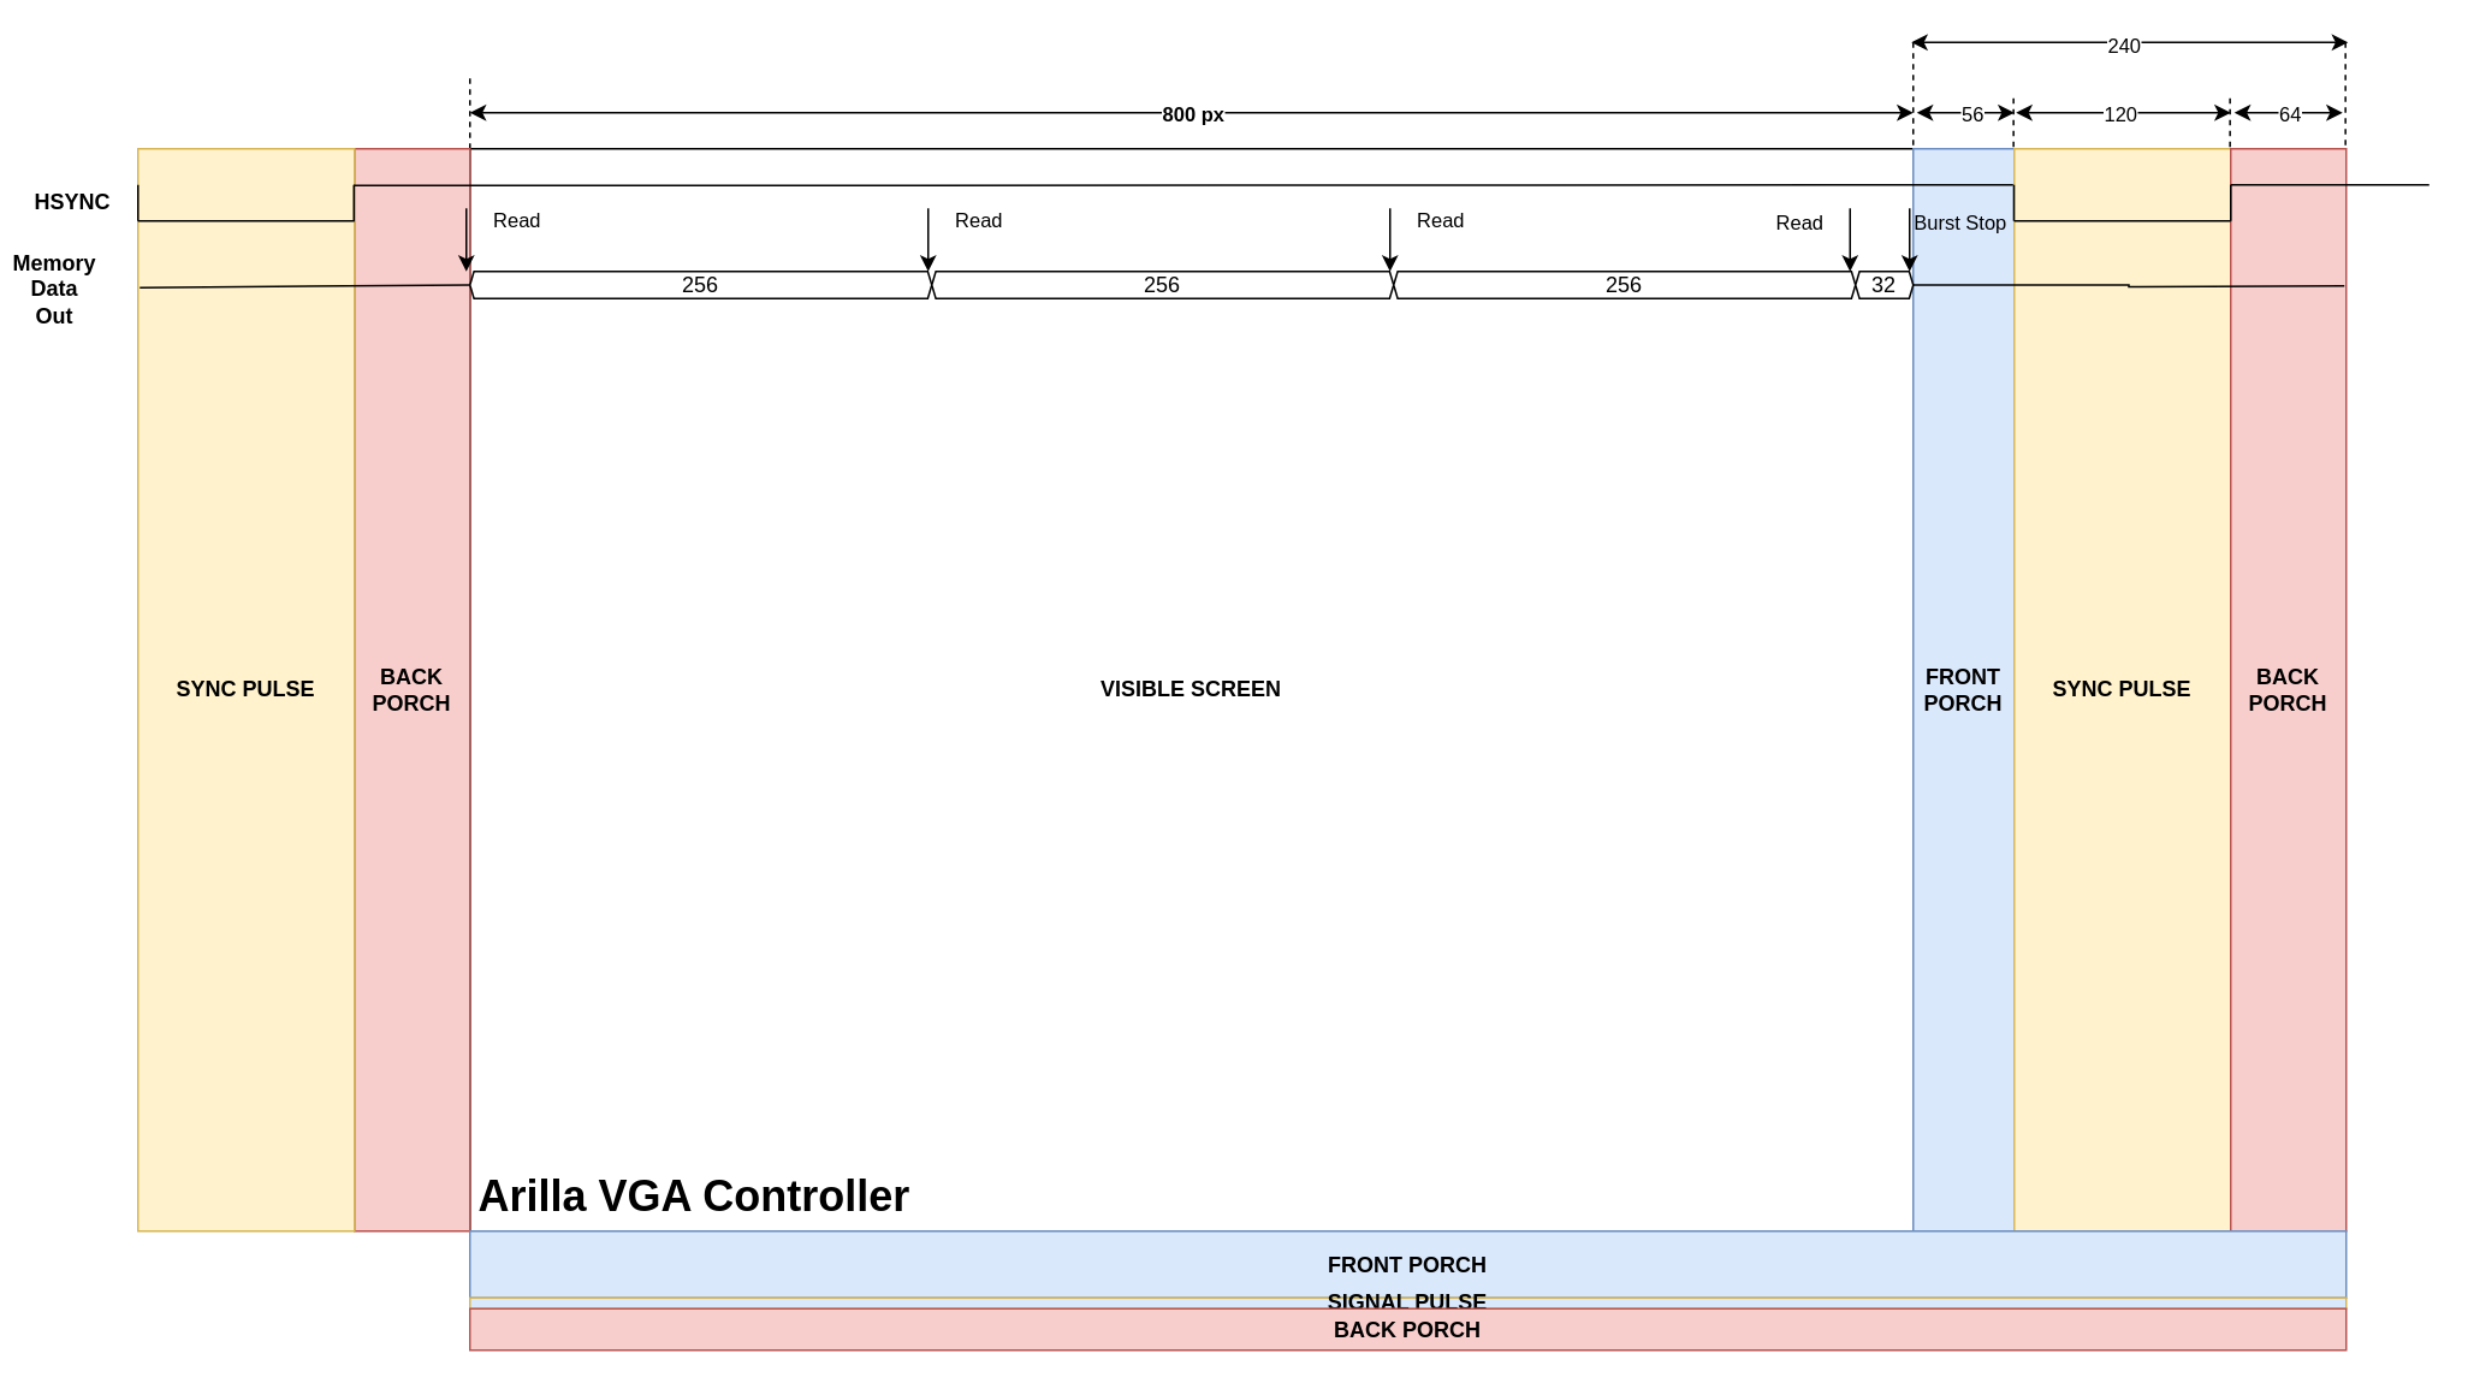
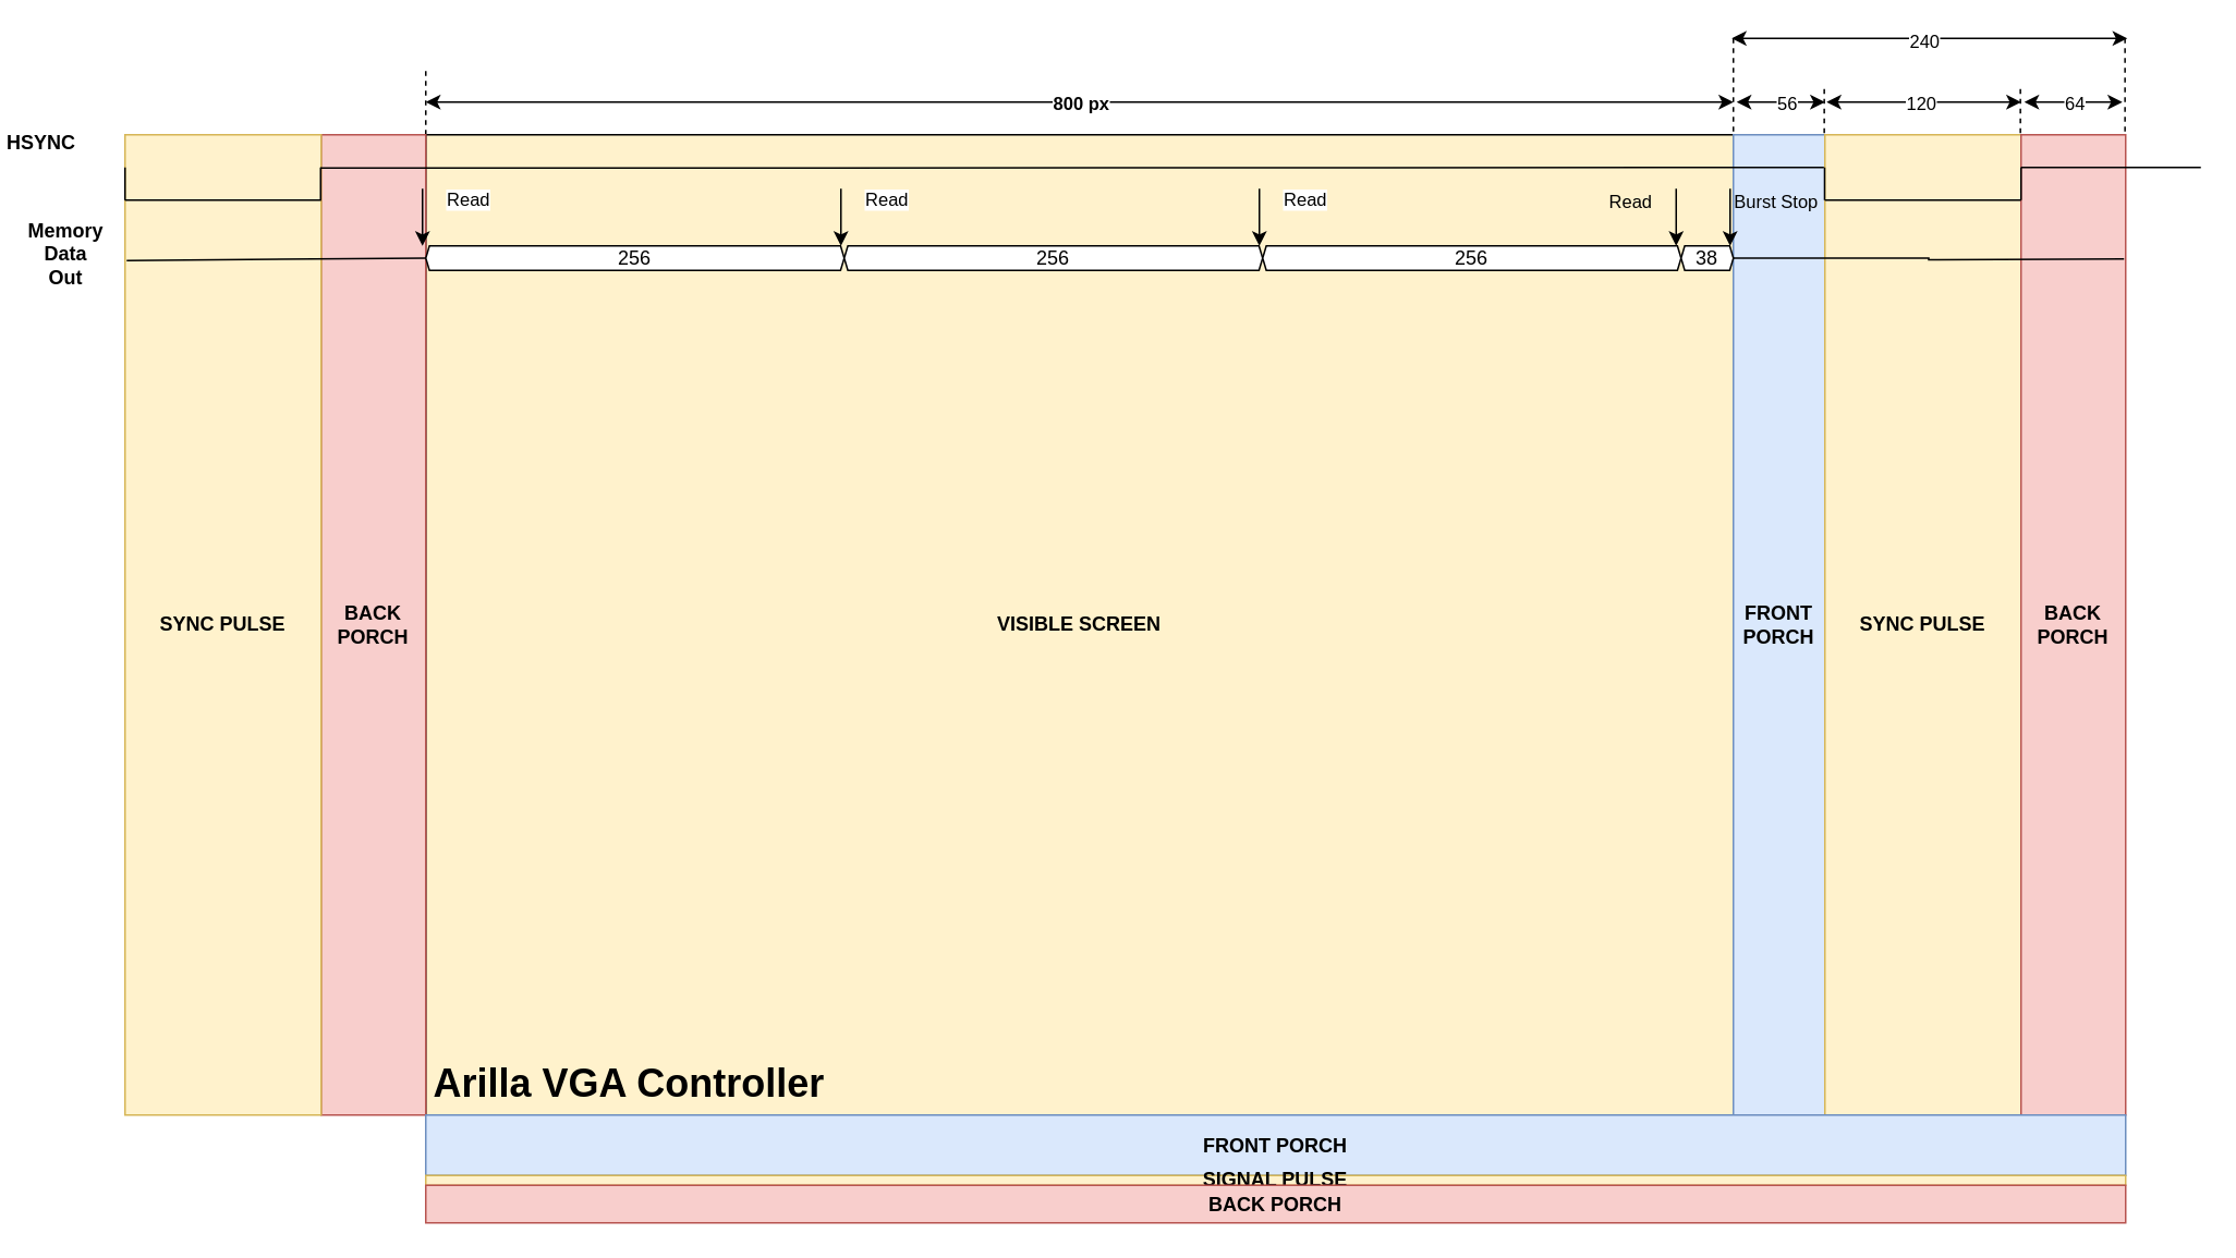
  <mxCell id="0" />
  <mxCell id="1" parent="0" />
  <mxCell id="2" value="" style="endArrow=none;dashed=1;html=1;fontStyle=1" edge="1" parent="1"><mxGeometry width="50" height="50" relative="1" as="geometry"><mxPoint x="1299.6" y="92" as="sourcePoint" /><mxPoint x="1299.6" y="21" as="targetPoint" /><Array as="points" /></mxGeometry></mxCell>
  <mxCell id="3" value="" style="endArrow=none;dashed=1;html=1;fontStyle=1" edge="1" parent="1"><mxGeometry width="50" height="50" relative="1" as="geometry"><mxPoint x="1235.6" y="93" as="sourcePoint" /><mxPoint x="1235.6" y="53" as="targetPoint" /></mxGeometry></mxCell>
  <mxCell id="4" value="" style="endArrow=none;dashed=1;html=1;fontStyle=1" edge="1" parent="1"><mxGeometry width="50" height="50" relative="1" as="geometry"><mxPoint x="1115.6" y="93" as="sourcePoint" /><mxPoint x="1115.6" y="53" as="targetPoint" /></mxGeometry></mxCell>
- <mxCell id="5" value="VISIBLE SCREEN" style="rounded=0;whiteSpace=wrap;html=1;fontStyle=1" vertex="1" parent="1"><mxGeometry x="260" y="82" width="800" height="600" as="geometry" /></mxCell>
+ <mxCell id="5" value="VISIBLE SCREEN" style="rounded=0;whiteSpace=wrap;html=1;fontStyle=1;fillColor=#fff2cc;" vertex="1" parent="1"><mxGeometry x="260" y="82" width="800" height="600" as="geometry" /></mxCell>
  <mxCell id="6" value="" style="endArrow=none;dashed=1;html=1;fontStyle=1" edge="1" parent="1"><mxGeometry width="50" height="50" relative="1" as="geometry"><mxPoint x="260" y="82" as="sourcePoint" /><mxPoint x="260" y="42" as="targetPoint" /><Array as="points" /></mxGeometry></mxCell>
  <mxCell id="7" value="" style="endArrow=none;dashed=1;html=1;fontStyle=1" edge="1" parent="1"><mxGeometry width="50" height="50" relative="1" as="geometry"><mxPoint x="1060" y="92" as="sourcePoint" /><mxPoint x="1060" y="20" as="targetPoint" /><Array as="points" /></mxGeometry></mxCell>
  <mxCell id="8" value="" style="endArrow=classic;startArrow=classic;html=1;fontStyle=1" edge="1" parent="1"><mxGeometry width="50" height="50" relative="1" as="geometry"><mxPoint x="260" y="62" as="sourcePoint" /><mxPoint x="1060" y="62" as="targetPoint" /><Array as="points"><mxPoint x="650" y="62" /></Array></mxGeometry></mxCell>
  <mxCell id="9" value="800 px" style="edgeLabel;html=1;align=center;verticalAlign=middle;resizable=0;points=[];fontStyle=1" vertex="1" connectable="0" parent="8"><mxGeometry x="-0.117" relative="1" as="geometry"><mxPoint x="47" as="offset" /></mxGeometry></mxCell>
  <mxCell id="10" value="&lt;h1&gt;Arilla VGA Controller&lt;br&gt;&lt;/h1&gt;" style="text;html=1;strokeColor=none;fillColor=none;spacing=5;spacingTop=-20;whiteSpace=wrap;overflow=hidden;rounded=0;fontStyle=1" vertex="1" parent="1"><mxGeometry x="260" y="643" width="369" height="39" as="geometry" /></mxCell>
  <mxCell id="11" value="&lt;span&gt;FRONT PORCH&lt;br&gt;&lt;/span&gt;" style="rounded=0;whiteSpace=wrap;html=1;fillColor=#dae8fc;strokeColor=#6c8ebf;fontStyle=1" vertex="1" parent="1"><mxGeometry x="1060" y="82" width="56" height="600" as="geometry" /></mxCell>
  <mxCell id="12" value="&lt;span&gt;SYNC PULSE&lt;br&gt;&lt;/span&gt;" style="rounded=0;whiteSpace=wrap;html=1;fillColor=#fff2cc;strokeColor=#d6b656;fontStyle=1" vertex="1" parent="1"><mxGeometry x="1116" y="82" width="120" height="600" as="geometry" /></mxCell>
  <mxCell id="13" value="&lt;span&gt;BACK PORCH&lt;/span&gt;" style="rounded=0;whiteSpace=wrap;html=1;fillColor=#f8cecc;strokeColor=#b85450;fontStyle=1" vertex="1" parent="1"><mxGeometry x="196" y="82" width="64" height="600" as="geometry" /></mxCell>
  <mxCell id="14" value="&lt;span&gt;SYNC PULSE&lt;br&gt;&lt;/span&gt;" style="rounded=0;whiteSpace=wrap;html=1;fillColor=#fff2cc;strokeColor=#d6b656;fontStyle=1" vertex="1" parent="1"><mxGeometry x="76" y="82" width="120" height="600" as="geometry" /></mxCell>
  <mxCell id="15" value="&lt;span&gt;BACK PORCH&lt;/span&gt;" style="rounded=0;whiteSpace=wrap;html=1;fillColor=#f8cecc;strokeColor=#b85450;fontStyle=1" vertex="1" parent="1"><mxGeometry x="1236" y="82" width="64" height="600" as="geometry" /></mxCell>
- <mxCell id="16" value="HSYNC" style="text;html=1;strokeColor=none;fillColor=none;align=center;verticalAlign=middle;whiteSpace=wrap;rounded=0;fontStyle=1" vertex="1" parent="1"><mxGeometry x="20" y="102" width="40" height="20" as="geometry" /></mxCell>
+ <mxCell id="16" value="HSYNC" style="text;html=1;strokeColor=none;fillColor=none;align=center;verticalAlign=middle;whiteSpace=wrap;rounded=0;fontStyle=1" vertex="1" parent="1"><mxGeometry x="5" y="77" width="40" height="20" as="geometry" /></mxCell>
  <mxCell id="17" value="" style="endArrow=none;html=1;fontStyle=1" edge="1" parent="1"><mxGeometry x="-64" y="140" width="50" height="50" as="geometry"><mxPoint x="76" y="122" as="sourcePoint" /><mxPoint x="196" y="122" as="targetPoint" /></mxGeometry></mxCell>
  <mxCell id="18" value="" style="endArrow=none;html=1;fontStyle=1" edge="1" parent="1"><mxGeometry x="-64.33" y="140" width="50" height="50" as="geometry"><mxPoint x="195.67" y="102" as="sourcePoint" /><mxPoint x="195.67" y="122" as="targetPoint" /></mxGeometry></mxCell>
  <mxCell id="19" value="" style="endArrow=none;html=1;fontStyle=1" edge="1" parent="1"><mxGeometry x="-64" y="140" width="50" height="50" as="geometry"><mxPoint x="76" y="102" as="sourcePoint" /><mxPoint x="76" y="122" as="targetPoint" /></mxGeometry></mxCell>
  <mxCell id="20" value="" style="endArrow=none;html=1;fontStyle=1;exitX=-0.007;exitY=0.034;exitDx=0;exitDy=0;exitPerimeter=0;" edge="1" parent="1" source="13"><mxGeometry x="-70" y="140" width="50" height="50" as="geometry"><mxPoint x="200" y="102" as="sourcePoint" /><mxPoint x="1110" y="102" as="targetPoint" /><Array as="points"><mxPoint x="1110" y="102" /><mxPoint x="1116" y="102" /></Array></mxGeometry></mxCell>
  <mxCell id="21" value="" style="endArrow=none;html=1;fontStyle=1" edge="1" parent="1"><mxGeometry x="-64" y="140" width="50" height="50" as="geometry"><mxPoint x="1116" y="122" as="sourcePoint" /><mxPoint x="1236" y="122" as="targetPoint" /></mxGeometry></mxCell>
  <mxCell id="22" value="" style="endArrow=none;html=1;fontStyle=1" edge="1" parent="1"><mxGeometry x="-64" y="140" width="50" height="50" as="geometry"><mxPoint x="1236" y="102" as="sourcePoint" /><mxPoint x="1236" y="122" as="targetPoint" /></mxGeometry></mxCell>
  <mxCell id="23" value="" style="endArrow=none;html=1;fontStyle=1" edge="1" parent="1"><mxGeometry x="-64.19" y="140" width="50" height="50" as="geometry"><mxPoint x="1115.81" y="102" as="sourcePoint" /><mxPoint x="1115.81" y="122" as="targetPoint" /></mxGeometry></mxCell>
  <mxCell id="24" value="" style="endArrow=none;html=1;fontStyle=1" edge="1" parent="1"><mxGeometry x="-64" y="140" width="50" height="50" as="geometry"><mxPoint x="1236" y="102" as="sourcePoint" /><mxPoint x="1346" y="102" as="targetPoint" /></mxGeometry></mxCell>
  <mxCell id="25" value="" style="endArrow=classic;startArrow=classic;html=1;" edge="1" parent="1"><mxGeometry width="50" height="50" relative="1" as="geometry"><mxPoint x="1062" y="62" as="sourcePoint" /><mxPoint x="1116" y="62" as="targetPoint" /><Array as="points" /></mxGeometry></mxCell>
  <mxCell id="26" value="56" style="edgeLabel;html=1;align=center;verticalAlign=middle;resizable=0;points=[];" vertex="1" connectable="0" parent="25"><mxGeometry x="0.283" y="2" relative="1" as="geometry"><mxPoint x="-5" y="2" as="offset" /></mxGeometry></mxCell>
  <mxCell id="27" value="" style="endArrow=classic;startArrow=classic;html=1;" edge="1" parent="1"><mxGeometry width="50" height="50" relative="1" as="geometry"><mxPoint x="1117" y="62" as="sourcePoint" /><mxPoint x="1236" y="62" as="targetPoint" /></mxGeometry></mxCell>
  <mxCell id="28" value="120" style="edgeLabel;html=1;align=center;verticalAlign=middle;resizable=0;points=[];" vertex="1" connectable="0" parent="27"><mxGeometry x="-0.277" relative="1" as="geometry"><mxPoint x="14" as="offset" /></mxGeometry></mxCell>
  <mxCell id="29" value="" style="endArrow=classic;startArrow=classic;html=1;" edge="1" parent="1"><mxGeometry width="50" height="50" relative="1" as="geometry"><mxPoint x="1238" y="62" as="sourcePoint" /><mxPoint x="1298" y="62" as="targetPoint" /></mxGeometry></mxCell>
  <mxCell id="30" value="64" style="edgeLabel;html=1;align=center;verticalAlign=middle;resizable=0;points=[];" vertex="1" connectable="0" parent="29"><mxGeometry x="-0.187" relative="1" as="geometry"><mxPoint x="6" as="offset" /></mxGeometry></mxCell>
- <mxCell id="31" value="Memory Data Out" style="text;html=1;strokeColor=none;fillColor=none;align=center;verticalAlign=middle;whiteSpace=wrap;rounded=0;fontStyle=1" vertex="1" parent="1"><mxGeometry x="10" y="150" width="40" height="20" as="geometry" /></mxCell>
+ <mxCell id="31" value="Memory Data Out" style="text;html=1;strokeColor=none;fillColor=none;align=center;verticalAlign=middle;whiteSpace=wrap;rounded=0;fontStyle=1" vertex="1" parent="1"><mxGeometry x="20" y="145" width="40" height="20" as="geometry" /></mxCell>
  <mxCell id="32" value="256" style="shape=hexagon;perimeter=hexagonPerimeter2;whiteSpace=wrap;html=1;fixedSize=1;strokeColor=#000000;size=2.226;" vertex="1" parent="1"><mxGeometry x="260" y="150" width="256" height="15" as="geometry" /></mxCell>
  <mxCell id="33" value="256" style="shape=hexagon;perimeter=hexagonPerimeter2;whiteSpace=wrap;html=1;fixedSize=1;strokeColor=#000000;size=2.226;" vertex="1" parent="1"><mxGeometry x="516" y="150" width="256" height="15" as="geometry" /></mxCell>
  <mxCell id="34" value="256" style="shape=hexagon;perimeter=hexagonPerimeter2;whiteSpace=wrap;html=1;fixedSize=1;strokeColor=#000000;size=2.226;" vertex="1" parent="1"><mxGeometry x="772" y="150" width="256" height="15" as="geometry" /></mxCell>
  <mxCell id="35" style="edgeStyle=orthogonalEdgeStyle;rounded=0;orthogonalLoop=1;jettySize=auto;html=1;verticalAlign=middle;endArrow=none;endFill=0;" edge="1" parent="1" source="36"><mxGeometry relative="1" as="geometry"><mxPoint x="1299" y="158" as="targetPoint" /></mxGeometry></mxCell>
- <mxCell id="36" value="32" style="shape=hexagon;perimeter=hexagonPerimeter2;whiteSpace=wrap;html=1;fixedSize=1;strokeColor=#000000;size=2.226;" vertex="1" parent="1"><mxGeometry x="1028" y="150" width="32" height="15" as="geometry" /></mxCell>
+ <mxCell id="36" value="38" style="shape=hexagon;perimeter=hexagonPerimeter2;whiteSpace=wrap;html=1;fixedSize=1;strokeColor=#000000;size=2.226;" vertex="1" parent="1"><mxGeometry x="1028" y="150" width="32" height="15" as="geometry" /></mxCell>
  <mxCell id="37" value="" style="endArrow=classic;html=1;verticalAlign=middle;" edge="1" parent="1"><mxGeometry width="50" height="50" relative="1" as="geometry"><mxPoint x="258" y="115" as="sourcePoint" /><mxPoint x="258" y="150" as="targetPoint" /></mxGeometry></mxCell>
  <mxCell id="38" value="Read" style="edgeLabel;html=1;align=center;verticalAlign=middle;resizable=0;points=[];" vertex="1" connectable="0" parent="37"><mxGeometry x="-0.207" relative="1" as="geometry"><mxPoint x="27" y="-8" as="offset" /></mxGeometry></mxCell>
  <mxCell id="39" value="" style="endArrow=classic;html=1;verticalAlign=middle;" edge="1" parent="1"><mxGeometry width="50" height="50" relative="1" as="geometry"><mxPoint x="1058" y="115" as="sourcePoint" /><mxPoint x="1058" y="150" as="targetPoint" /></mxGeometry></mxCell>
  <mxCell id="40" value="&lt;div&gt;Burst Stop&lt;/div&gt;" style="edgeLabel;html=1;align=center;verticalAlign=middle;resizable=0;points=[];labelBackgroundColor=none;" vertex="1" connectable="0" parent="39"><mxGeometry x="-0.207" relative="1" as="geometry"><mxPoint x="27" y="-7" as="offset" /></mxGeometry></mxCell>
  <mxCell id="41" value="" style="endArrow=classic;html=1;verticalAlign=middle;" edge="1" parent="1"><mxGeometry width="50" height="50" relative="1" as="geometry"><mxPoint x="1025" y="115" as="sourcePoint" /><mxPoint x="1025" y="150" as="targetPoint" /></mxGeometry></mxCell>
  <mxCell id="42" value="Read" style="edgeLabel;html=1;align=center;verticalAlign=middle;resizable=0;points=[];labelBackgroundColor=none;" vertex="1" connectable="0" parent="41"><mxGeometry x="-0.207" relative="1" as="geometry"><mxPoint x="-29" y="-7" as="offset" /></mxGeometry></mxCell>
  <mxCell id="43" value="" style="endArrow=classic;html=1;verticalAlign=middle;" edge="1" parent="1"><mxGeometry width="50" height="50" relative="1" as="geometry"><mxPoint x="514" y="115" as="sourcePoint" /><mxPoint x="514" y="150" as="targetPoint" /></mxGeometry></mxCell>
  <mxCell id="44" value="Read" style="edgeLabel;html=1;align=center;verticalAlign=middle;resizable=0;points=[];" vertex="1" connectable="0" parent="43"><mxGeometry x="-0.207" relative="1" as="geometry"><mxPoint x="27" y="-8" as="offset" /></mxGeometry></mxCell>
  <mxCell id="45" value="" style="endArrow=classic;html=1;verticalAlign=middle;" edge="1" parent="1"><mxGeometry width="50" height="50" relative="1" as="geometry"><mxPoint x="770" y="115" as="sourcePoint" /><mxPoint x="770" y="150" as="targetPoint" /></mxGeometry></mxCell>
  <mxCell id="46" value="Read" style="edgeLabel;html=1;align=center;verticalAlign=middle;resizable=0;points=[];" vertex="1" connectable="0" parent="45"><mxGeometry x="-0.207" relative="1" as="geometry"><mxPoint x="27" y="-8" as="offset" /></mxGeometry></mxCell>
  <mxCell id="47" value="&lt;b&gt;FRONT PORCH&lt;br&gt;&lt;/b&gt;" style="rounded=0;whiteSpace=wrap;html=1;labelBackgroundColor=none;strokeColor=#6c8ebf;fillColor=#dae8fc;" vertex="1" parent="1"><mxGeometry x="260" y="682" width="1040" height="37" as="geometry" /></mxCell>
- <mxCell id="48" value="&lt;b&gt;SIGNAL PULSE&lt;/b&gt;" style="rounded=0;whiteSpace=wrap;html=1;labelBackgroundColor=none;strokeColor=#d6b656;fillColor=#dae8fc;" vertex="1" parent="1"><mxGeometry x="260" y="719" width="1040" height="6" as="geometry" /></mxCell>
+ <mxCell id="48" value="&lt;b&gt;SIGNAL PULSE&lt;/b&gt;" style="rounded=0;whiteSpace=wrap;html=1;labelBackgroundColor=none;strokeColor=#d6b656;fillColor=#fff2cc;" vertex="1" parent="1"><mxGeometry x="260" y="719" width="1040" height="6" as="geometry" /></mxCell>
  <mxCell id="49" value="&lt;b&gt;BACK PORCH&lt;br&gt;&lt;/b&gt;" style="rounded=0;whiteSpace=wrap;html=1;labelBackgroundColor=none;strokeColor=#b85450;fillColor=#f8cecc;" vertex="1" parent="1"><mxGeometry x="260" y="725" width="1040" height="23" as="geometry" /></mxCell>
  <mxCell id="50" value="" style="endArrow=none;html=1;verticalAlign=middle;entryX=0;entryY=0.5;entryDx=0;entryDy=0;" edge="1" parent="1" target="32"><mxGeometry width="50" height="50" relative="1" as="geometry"><mxPoint x="77" y="159" as="sourcePoint" /><mxPoint x="184" y="165" as="targetPoint" /></mxGeometry></mxCell>
  <mxCell id="51" value="" style="endArrow=classic;startArrow=classic;html=1;verticalAlign=middle;" edge="1" parent="1"><mxGeometry width="50" height="50" relative="1" as="geometry"><mxPoint x="1059" y="23" as="sourcePoint" /><mxPoint x="1301" y="23" as="targetPoint" /></mxGeometry></mxCell>
  <mxCell id="52" value="240" style="edgeLabel;html=1;align=center;verticalAlign=middle;resizable=0;points=[];" vertex="1" connectable="0" parent="51"><mxGeometry x="-0.364" y="-1" relative="1" as="geometry"><mxPoint x="40" as="offset" /></mxGeometry></mxCell>
